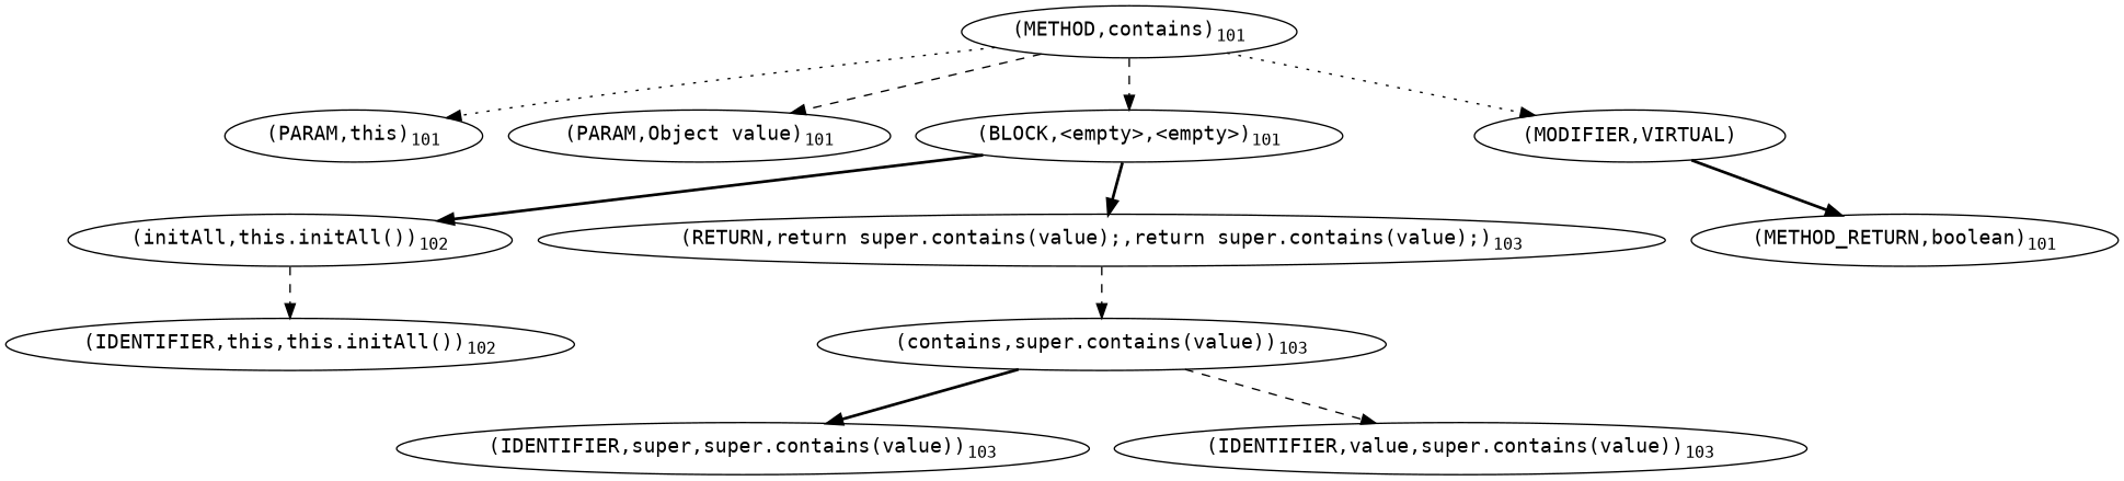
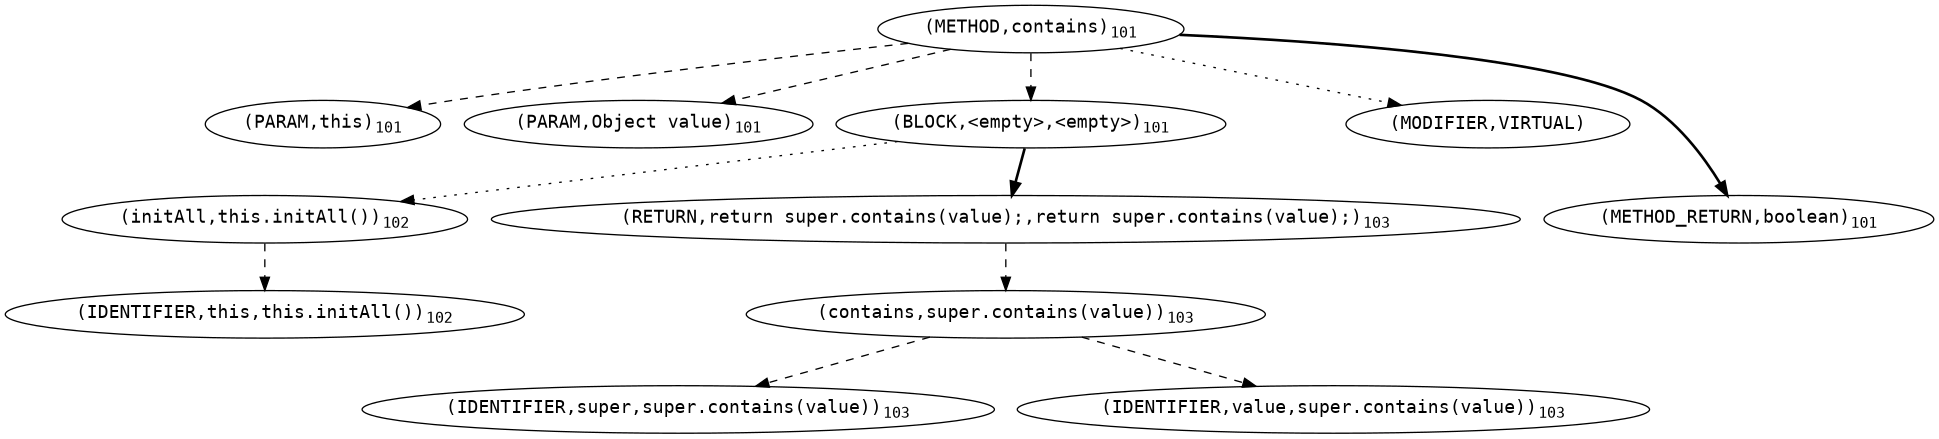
  digraph {
    fontname="DejaVu Sans Mono"
    node [fontname="DejaVu Sans Mono"]
    edge [fontname="DejaVu Sans Mono" style=dashed]
    n1 [label=<(METHOD,contains)<SUB>101</SUB>>]
    n2 [label=<(PARAM,this)<SUB>101</SUB>>]
    n3 [label=<(PARAM,Object value)<SUB>101</SUB>>]
    n4 [label=<(BLOCK,&lt;empty&gt;,&lt;empty&gt;)<SUB>101</SUB>>]
    n5 [label=<(MODIFIER,VIRTUAL)>]
    n6 [label=<(METHOD_RETURN,boolean)<SUB>101</SUB>>]
    n7 [label=<(initAll,this.initAll())<SUB>102</SUB>>]
    n8 [label=<(RETURN,return super.contains(value);,return super.contains(value);)<SUB>103</SUB>>]
    n9 [label=<(IDENTIFIER,this,this.initAll())<SUB>102</SUB>>]
    n10 [label=<(contains,super.contains(value))<SUB>103</SUB>>]
    n11 [label=<(IDENTIFIER,super,super.contains(value))<SUB>103</SUB>>]
    n12 [label=<(IDENTIFIER,value,super.contains(value))<SUB>103</SUB>>]
-   n1 -> n2 [style=dotted]
+   n1 -> n2
    n1 -> n3
    n1 -> n4
    n1 -> n5 [style=dotted]
-   n5 -> n6 [style=bold]
-   n4 -> n7 [style=bold]
+   n1 -> n6 [style=bold]
+   n4 -> n7 [style=dotted]
    n4 -> n8 [style=bold]
    n7 -> n9
    n8 -> n10
-   n10 -> n11 [style=bold]
+   n10 -> n11
    n10 -> n12
  }
